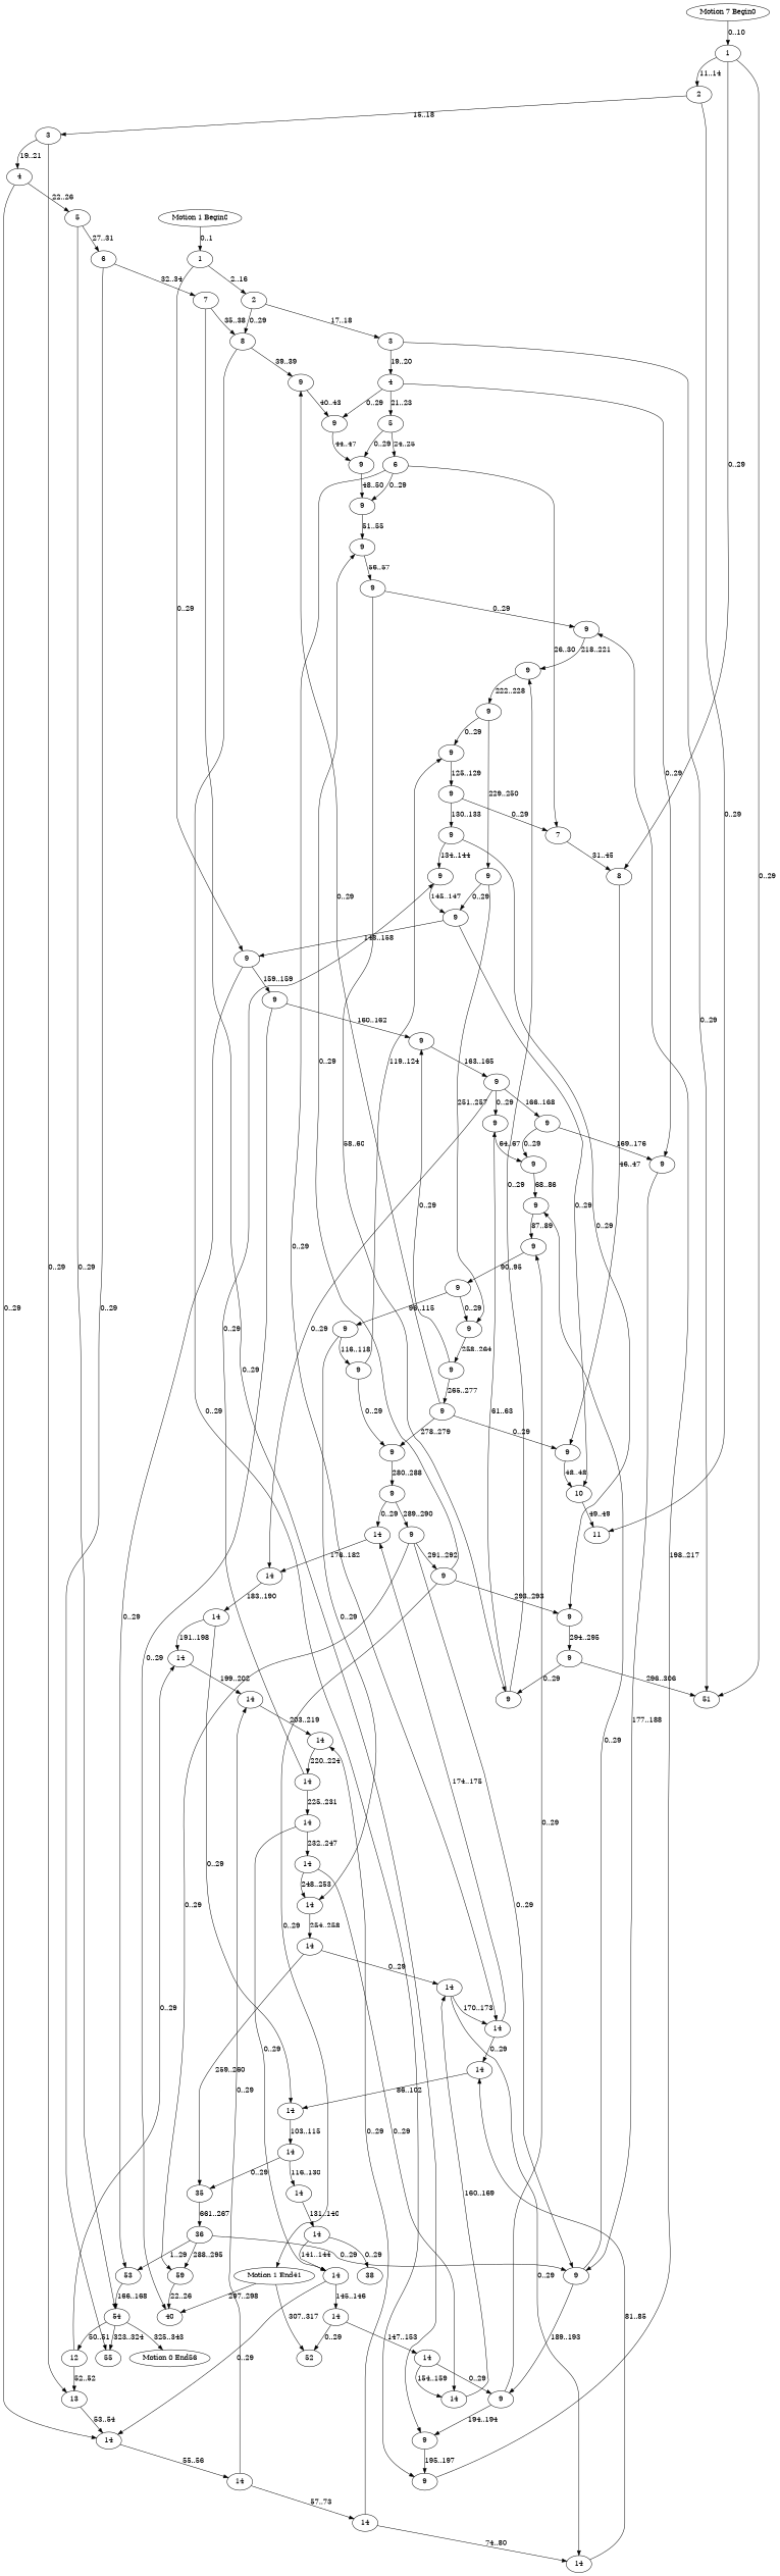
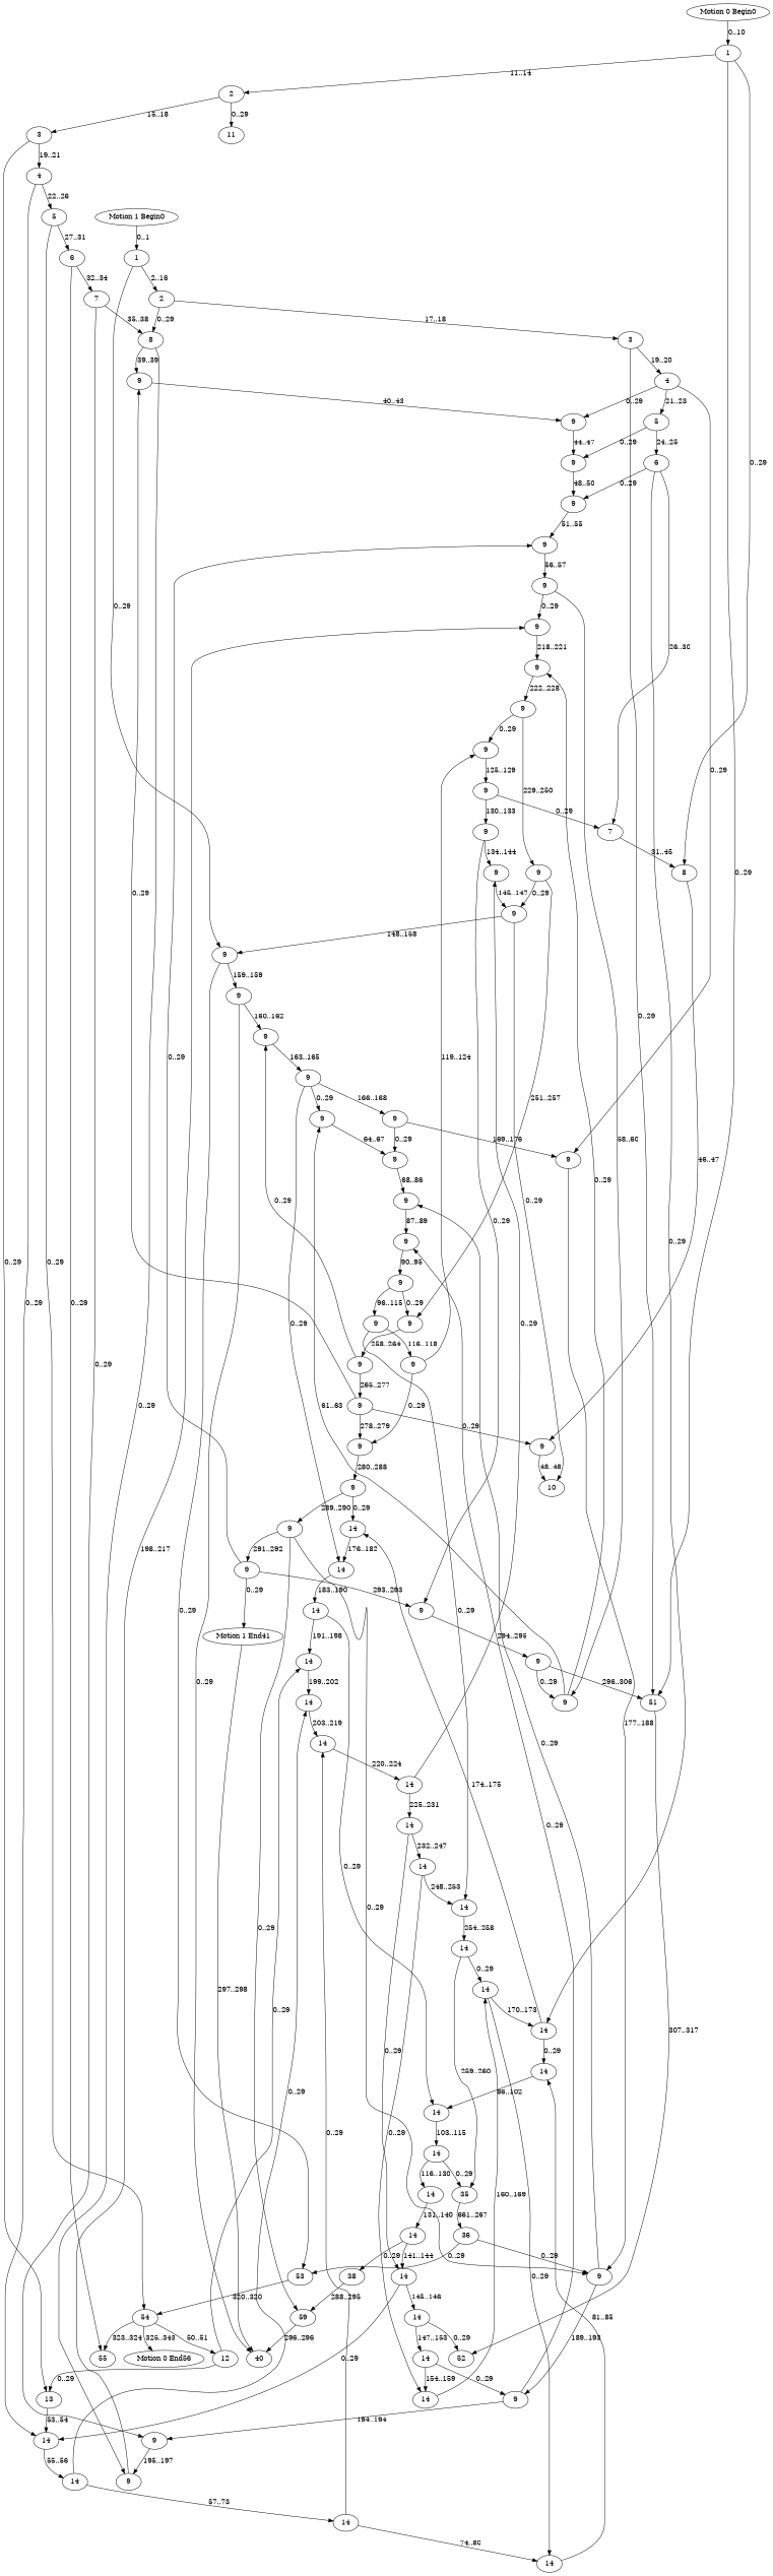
  digraph {
-   n1 [label="Motion 7 Begin0"]
+   n1 [label="Motion 0 Begin0"]
    n2 [label=1]
    n3 [label=2]
    n4 [label=51]
    n5 [label=8]
    n6 [label=3]
    n7 [label=11]
    n8 [label=52]
    n9 [label=9]
    n10 [label=4]
    n11 [label=13]
    n12 [label=5]
    n13 [label=14]
    n14 [label=6]
    n15 [label=54]
    n16 [label=14]
    n17 [label=7]
    n18 [label=55]
    n19 [label=12]
    n20 [label="Motion 0 End56"]
    n21 [label=8]
    n22 [label=9]
    n23 [label=9]
    n24 [label=9]
    n25 [label=9]
    n26 [label=9]
    n27 [label=9]
    n28 [label=9]
    n29 [label=9]
    n30 [label=9]
    n31 [label=9]
    n32 [label=9]
    n33 [label=9]
    n34 [label=9]
    n35 [label=9]
    n36 [label=9]
    n37 [label=9]
    n38 [label=9]
    n39 [label=9]
    n40 [label=9]
    n41 [label=9]
    n42 [label=14]
    n43 [label=9]
    n44 [label=9]
    n45 [label=9]
    n46 [label=14]
    n47 [label=9]
    n48 [label=9]
    n49 [label=9]
    n50 [label=7]
    n51 [label=9]
    n52 [label=9]
    n53 [label=9]
    n54 [label=9]
    n55 [label=9]
    n56 [label=10]
    n57 [label=9]
    n58 [label=53]
    n59 [label=9]
    n60 [label=40]
    n61 [label=9]
    n62 [label=9]
    n63 [label=14]
    n64 [label=9]
    n65 [label=14]
    n66 [label=9]
    n67 [label=9]
    n68 [label=9]
    n69 [label=9]
    n70 [label=14]
    n71 [label=14]
    n72 [label=14]
    n73 [label=14]
    n74 [label=14]
    n75 [label=14]
    n76 [label=14]
    n77 [label=14]
    n78 [label=14]
    n79 [label=14]
    n80 [label=14]
    n81 [label=14]
    n82 [label=14]
    n83 [label=14]
    n84 [label=14]
    n85 [label=14]
    n86 [label=14]
    n87 [label=35]
    n88 [label=14]
    n89 [label=36]
    n90 [label=38]
    n91 [label=59]
    n92 [label=14]
    n93 [label=14]
    n94 [label="Motion 1 End41"]
    n95 [label=9]
    n96 [label=9]
    n97 [label="Motion 1 Begin0"]
    n98 [label=1]
    n99 [label=2]
    n100 [label=3]
    n101 [label=4]
    n102 [label=5]
    n103 [label=6]
    n1 -> n2 [label="0..10"]
    n2 -> n3 [label="11..14"]
    n2 -> n4 [label="0..29"]
    n2 -> n5 [label="0..29"]
    n3 -> n6 [label="15..18"]
    n3 -> n7 [label="0..29"]
-   n94 -> n8 [label="307..317"]
+   n4 -> n8 [label="307..317"]
    n5 -> n9 [label="46..47"]
    n6 -> n10 [label="19..21"]
    n6 -> n11 [label="0..29"]
    n9 -> n56 [label="48..48"]
    n10 -> n12 [label="22..26"]
    n10 -> n13 [label="0..29"]
    n11 -> n13 [label="53..54"]
    n12 -> n14 [label="27..31"]
    n12 -> n15 [label="0..29"]
    n13 -> n16 [label="55..56"]
    n14 -> n17 [label="32..34"]
    n14 -> n18 [label="0..29"]
    n15 -> n18 [label="323..324"]
    n15 -> n19 [label="50..51"]
    n15 -> n20 [label="325..343"]
    n16 -> n71 [label="0..29"]
    n16 -> n93 [label="57..73"]
    n17 -> n21 [label="35..38"]
    n17 -> n22 [label="0..29"]
-   n19 -> n11 [label="52..52"]
+   n19 -> n11 [label="0..29"]
    n19 -> n70 [label="0..29"]
    n21 -> n23 [label="39..39"]
    n21 -> n24 [label="0..29"]
    n22 -> n24 [label="195..197"]
    n23 -> n25 [label="40..43"]
    n24 -> n26 [label="198..217"]
    n25 -> n27 [label="44..47"]
    n26 -> n33 [label="218..221"]
    n27 -> n28 [label="48..50"]
    n28 -> n29 [label="51..55"]
    n29 -> n30 [label="56..57"]
    n30 -> n26 [label="0..29"]
    n30 -> n31 [label="58..60"]
    n31 -> n32 [label="61..63"]
    n31 -> n33 [label="0..29"]
    n32 -> n34 [label="64..67"]
    n33 -> n35 [label="222..228"]
    n34 -> n36 [label="68..86"]
    n35 -> n44 [label="0..29"]
    n35 -> n68 [label="229..250"]
    n36 -> n37 [label="87..89"]
    n37 -> n38 [label="90..95"]
    n38 -> n39 [label="96..115"]
    n38 -> n40 [label="0..29"]
    n39 -> n41 [label="116..118"]
    n39 -> n42 [label="0..29"]
    n40 -> n43 [label="258..264"]
    n41 -> n44 [label="119..124"]
    n41 -> n45 [label="0..29"]
    n42 -> n46 [label="254..258"]
    n43 -> n59 [label="0..29"]
    n43 -> n69 [label="265..277"]
    n44 -> n47 [label="125..129"]
    n45 -> n48 [label="280..288"]
    n46 -> n79 [label="0..29"]
    n46 -> n87 [label="259..260"]
    n47 -> n49 [label="130..133"]
    n47 -> n50 [label="0..29"]
    n48 -> n83 [label="0..29"]
    n48 -> n95 [label="289..290"]
    n49 -> n51 [label="134..144"]
    n49 -> n52 [label="0..29"]
    n50 -> n5 [label="31..45"]
    n51 -> n53 [label="145..147"]
    n52 -> n54 [label="294..295"]
    n53 -> n55 [label="148..158"]
    n53 -> n56 [label="0..29"]
    n54 -> n4 [label="296..306"]
    n54 -> n31 [label="0..29"]
    n55 -> n57 [label="159..159"]
    n55 -> n58 [label="0..29"]
-   n56 -> n7 [label="49..49"]
    n57 -> n59 [label="160..162"]
    n57 -> n60 [label="0..29"]
-   n58 -> n15 [label="166..168"]
+   n58 -> n15 [label="320..320"]
    n59 -> n61 [label="163..165"]
    n61 -> n32 [label="0..29"]
    n61 -> n62 [label="166..168"]
    n61 -> n63 [label="0..29"]
    n62 -> n34 [label="0..29"]
    n62 -> n64 [label="169..176"]
    n63 -> n65 [label="183..190"]
    n64 -> n66 [label="177..188"]
    n65 -> n70 [label="191..198"]
    n65 -> n84 [label="0..29"]
    n66 -> n36 [label="0..29"]
    n66 -> n67 [label="189..193"]
    n67 -> n22 [label="194..194"]
    n67 -> n37 [label="0..29"]
    n68 -> n40 [label="251..257"]
    n68 -> n53 [label="0..29"]
    n69 -> n9 [label="0..29"]
    n69 -> n23 [label="0..29"]
    n69 -> n45 [label="278..279"]
    n70 -> n71 [label="199..202"]
    n71 -> n72 [label="203..219"]
    n72 -> n73 [label="220..224"]
    n73 -> n51 [label="0..29"]
    n73 -> n74 [label="225..231"]
    n74 -> n75 [label="232..247"]
    n74 -> n76 [label="0..29"]
    n75 -> n42 [label="248..253"]
    n75 -> n77 [label="0..29"]
    n76 -> n13 [label="0..29"]
    n76 -> n78 [label="145..146"]
    n77 -> n79 [label="160..169"]
    n78 -> n8 [label="0..29"]
    n78 -> n92 [label="147..153"]
    n79 -> n80 [label="170..173"]
    n79 -> n81 [label="0..29"]
    n80 -> n82 [label="0..29"]
    n80 -> n83 [label="174..175"]
    n81 -> n82 [label="81..85"]
    n82 -> n84 [label="86..102"]
    n83 -> n63 [label="176..182"]
    n84 -> n85 [label="103..115"]
    n85 -> n86 [label="116..130"]
    n85 -> n87 [label="0..29"]
    n86 -> n88 [label="131..140"]
    n87 -> n89 [label="661..267"]
    n88 -> n76 [label="141..144"]
    n88 -> n90 [label="0..29"]
-   n89 -> n58 [label="1..29"]
+   n89 -> n58 [label="0..29"]
    n89 -> n66 [label="0..29"]
-   n89 -> n91 [label="288..295"]
-   n91 -> n60 [label="22..26"]
+   n90 -> n91 [label="288..295"]
+   n91 -> n60 [label="296..296"]
    n92 -> n67 [label="0..29"]
    n92 -> n77 [label="154..159"]
    n93 -> n72 [label="0..29"]
    n93 -> n81 [label="74..80"]
    n94 -> n60 [label="297..298"]
    n95 -> n66 [label="0..29"]
    n95 -> n91 [label="0..29"]
    n95 -> n96 [label="291..292"]
    n96 -> n29 [label="0..29"]
    n96 -> n52 [label="293..293"]
    n96 -> n94 [label="0..29"]
    n97 -> n98 [label="0..1"]
    n98 -> n55 [label="0..29"]
    n98 -> n99 [label="2..16"]
    n99 -> n21 [label="0..29"]
    n99 -> n100 [label="17..18"]
    n100 -> n4 [label="0..29"]
    n100 -> n101 [label="19..20"]
    n101 -> n25 [label="0..29"]
    n101 -> n64 [label="0..29"]
    n101 -> n102 [label="21..23"]
    n102 -> n27 [label="0..29"]
    n102 -> n103 [label="24..25"]
    n103 -> n28 [label="0..29"]
    n103 -> n50 [label="26..30"]
    n103 -> n80 [label="0..29"]
  }
